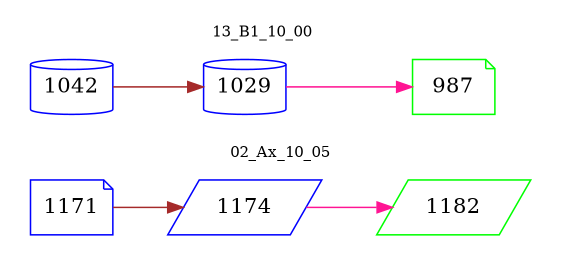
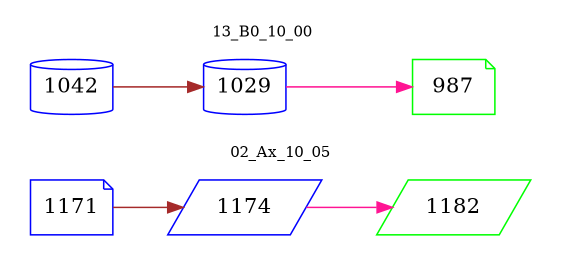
  digraph {
    rankdir=LR
    node [color=blue shape=parallelogram]
    edge [color=deeppink]
    n1 [label=1174]
    n2 [label=1171 shape=note]
    n3 [color=green label=1182]
    n4 [label=1029 shape=cylinder]
    n5 [color=green label=987 shape=note]
    n6 [label=1042 shape=cylinder]
    subgraph cluster_1 {
      color=white
      fontsize=10
      label="02_Ax_10_05"
      n1
      n2
      n3
    }
    subgraph cluster_2 {
      color=white
      fontsize=10
-     label="13_B1_10_00"
+     label="13_B0_10_00"
      n4
      n5
      n6
    }
    n1 -> n3
    n2 -> n1 [color=brown]
    n4 -> n5
    n6 -> n4 [color=brown]
  }
